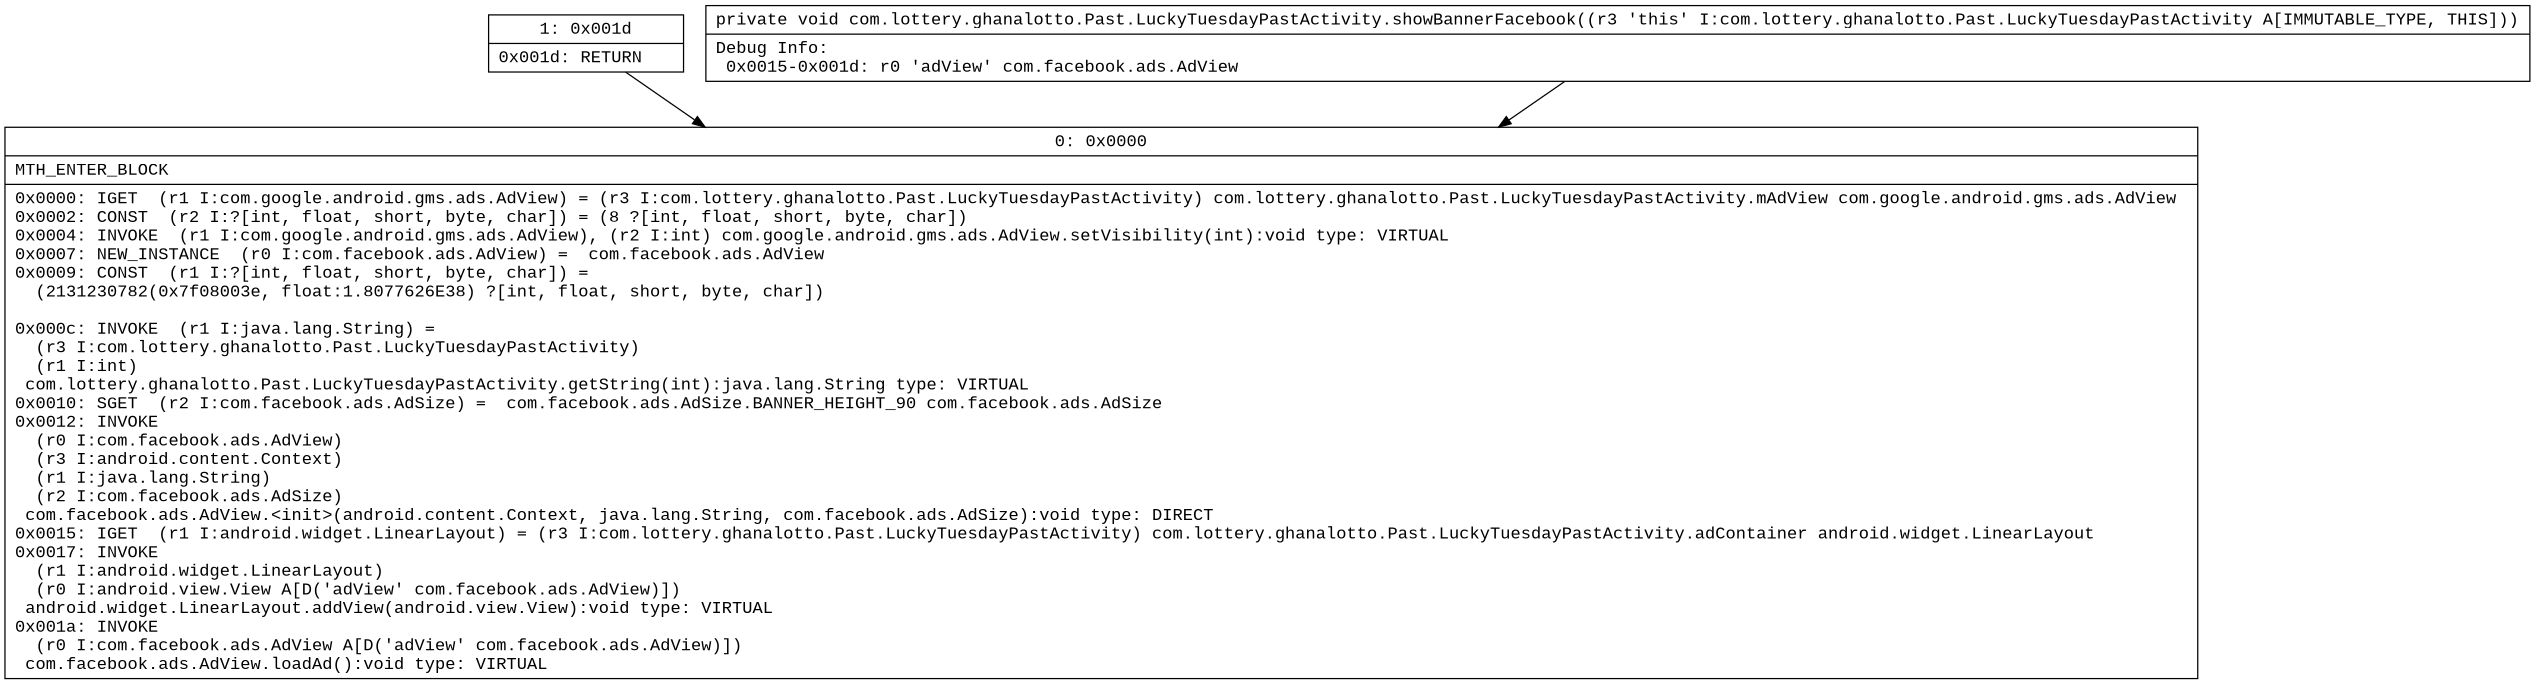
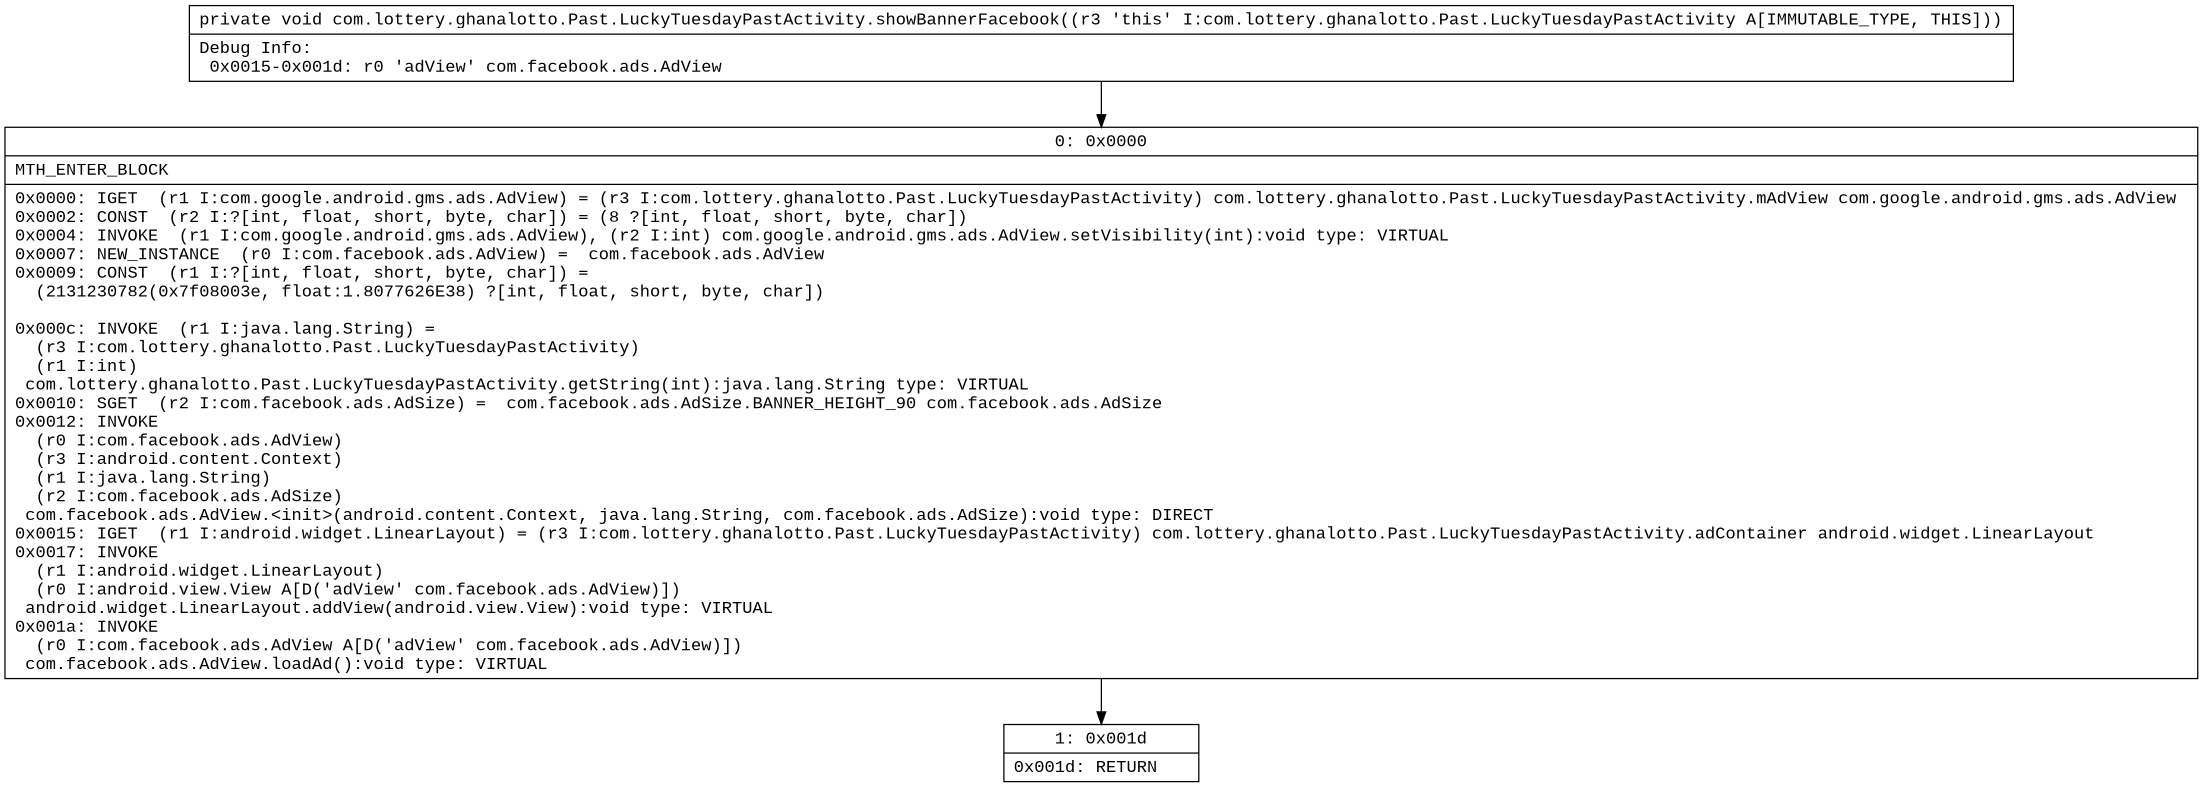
  digraph {
    fontname="Liberation Mono"
    node [shape=record fontname="Liberation Mono"]
    edge [fontname="Liberation Mono"]
    n1 [label="{0\:\ 0x0000|MTH_ENTER_BLOCK\l|0x0000: IGET  (r1 I:com.google.android.gms.ads.AdView) = (r3 I:com.lottery.ghanalotto.Past.LuckyTuesdayPastActivity) com.lottery.ghanalotto.Past.LuckyTuesdayPastActivity.mAdView com.google.android.gms.ads.AdView \l0x0002: CONST  (r2 I:?[int, float, short, byte, char]) = (8 ?[int, float, short, byte, char]) \l0x0004: INVOKE  (r1 I:com.google.android.gms.ads.AdView), (r2 I:int) com.google.android.gms.ads.AdView.setVisibility(int):void type: VIRTUAL \l0x0007: NEW_INSTANCE  (r0 I:com.facebook.ads.AdView) =  com.facebook.ads.AdView \l0x0009: CONST  (r1 I:?[int, float, short, byte, char]) = \l  (2131230782(0x7f08003e, float:1.8077626E38) ?[int, float, short, byte, char])\l \l0x000c: INVOKE  (r1 I:java.lang.String) = \l  (r3 I:com.lottery.ghanalotto.Past.LuckyTuesdayPastActivity)\l  (r1 I:int)\l com.lottery.ghanalotto.Past.LuckyTuesdayPastActivity.getString(int):java.lang.String type: VIRTUAL \l0x0010: SGET  (r2 I:com.facebook.ads.AdSize) =  com.facebook.ads.AdSize.BANNER_HEIGHT_90 com.facebook.ads.AdSize \l0x0012: INVOKE  \l  (r0 I:com.facebook.ads.AdView)\l  (r3 I:android.content.Context)\l  (r1 I:java.lang.String)\l  (r2 I:com.facebook.ads.AdSize)\l com.facebook.ads.AdView.\<init\>(android.content.Context, java.lang.String, com.facebook.ads.AdSize):void type: DIRECT \l0x0015: IGET  (r1 I:android.widget.LinearLayout) = (r3 I:com.lottery.ghanalotto.Past.LuckyTuesdayPastActivity) com.lottery.ghanalotto.Past.LuckyTuesdayPastActivity.adContainer android.widget.LinearLayout \l0x0017: INVOKE  \l  (r1 I:android.widget.LinearLayout)\l  (r0 I:android.view.View A[D('adView' com.facebook.ads.AdView)])\l android.widget.LinearLayout.addView(android.view.View):void type: VIRTUAL \l0x001a: INVOKE  \l  (r0 I:com.facebook.ads.AdView A[D('adView' com.facebook.ads.AdView)])\l com.facebook.ads.AdView.loadAd():void type: VIRTUAL \l}"]
    n2 [label="{1\:\ 0x001d|0x001d: RETURN   \l}"]
    n3 [label="{private void com.lottery.ghanalotto.Past.LuckyTuesdayPastActivity.showBannerFacebook((r3 'this' I:com.lottery.ghanalotto.Past.LuckyTuesdayPastActivity A[IMMUTABLE_TYPE, THIS]))  | Debug Info:\l  0x0015\-0x001d: r0 'adView' com.facebook.ads.AdView\l}"]
-   n2 -> n1
+   n1 -> n2
    n3 -> n1
  }
